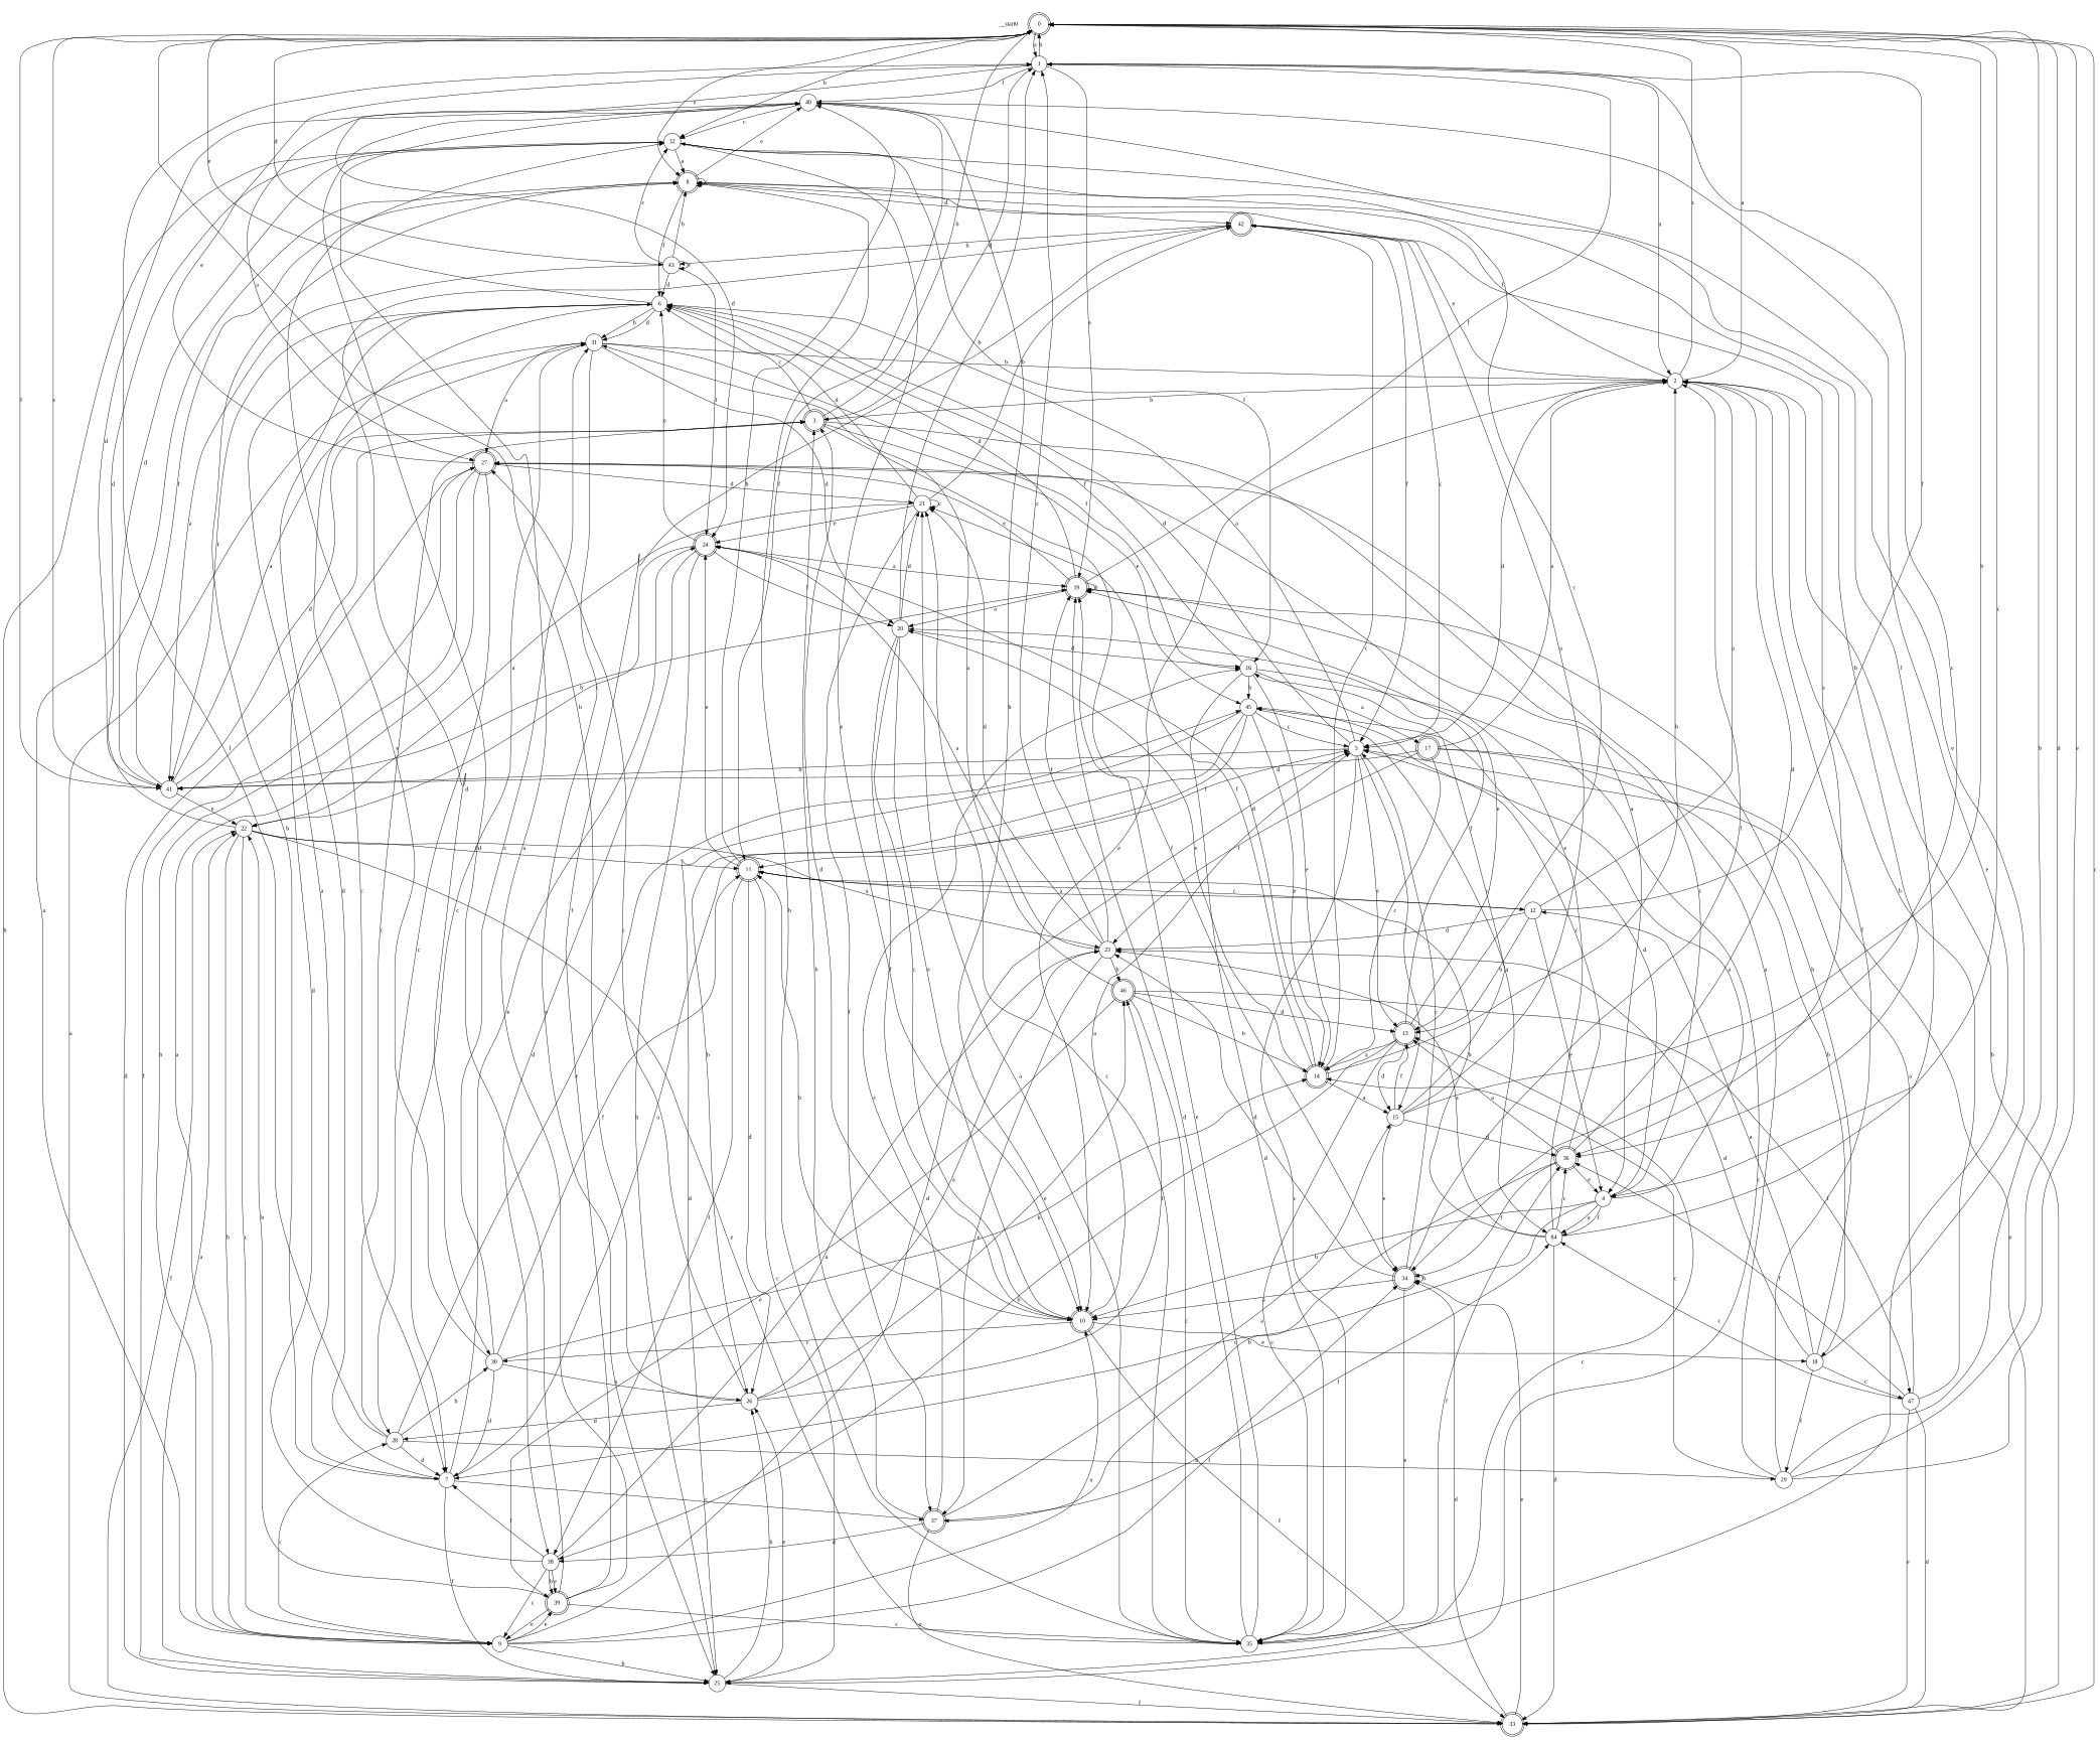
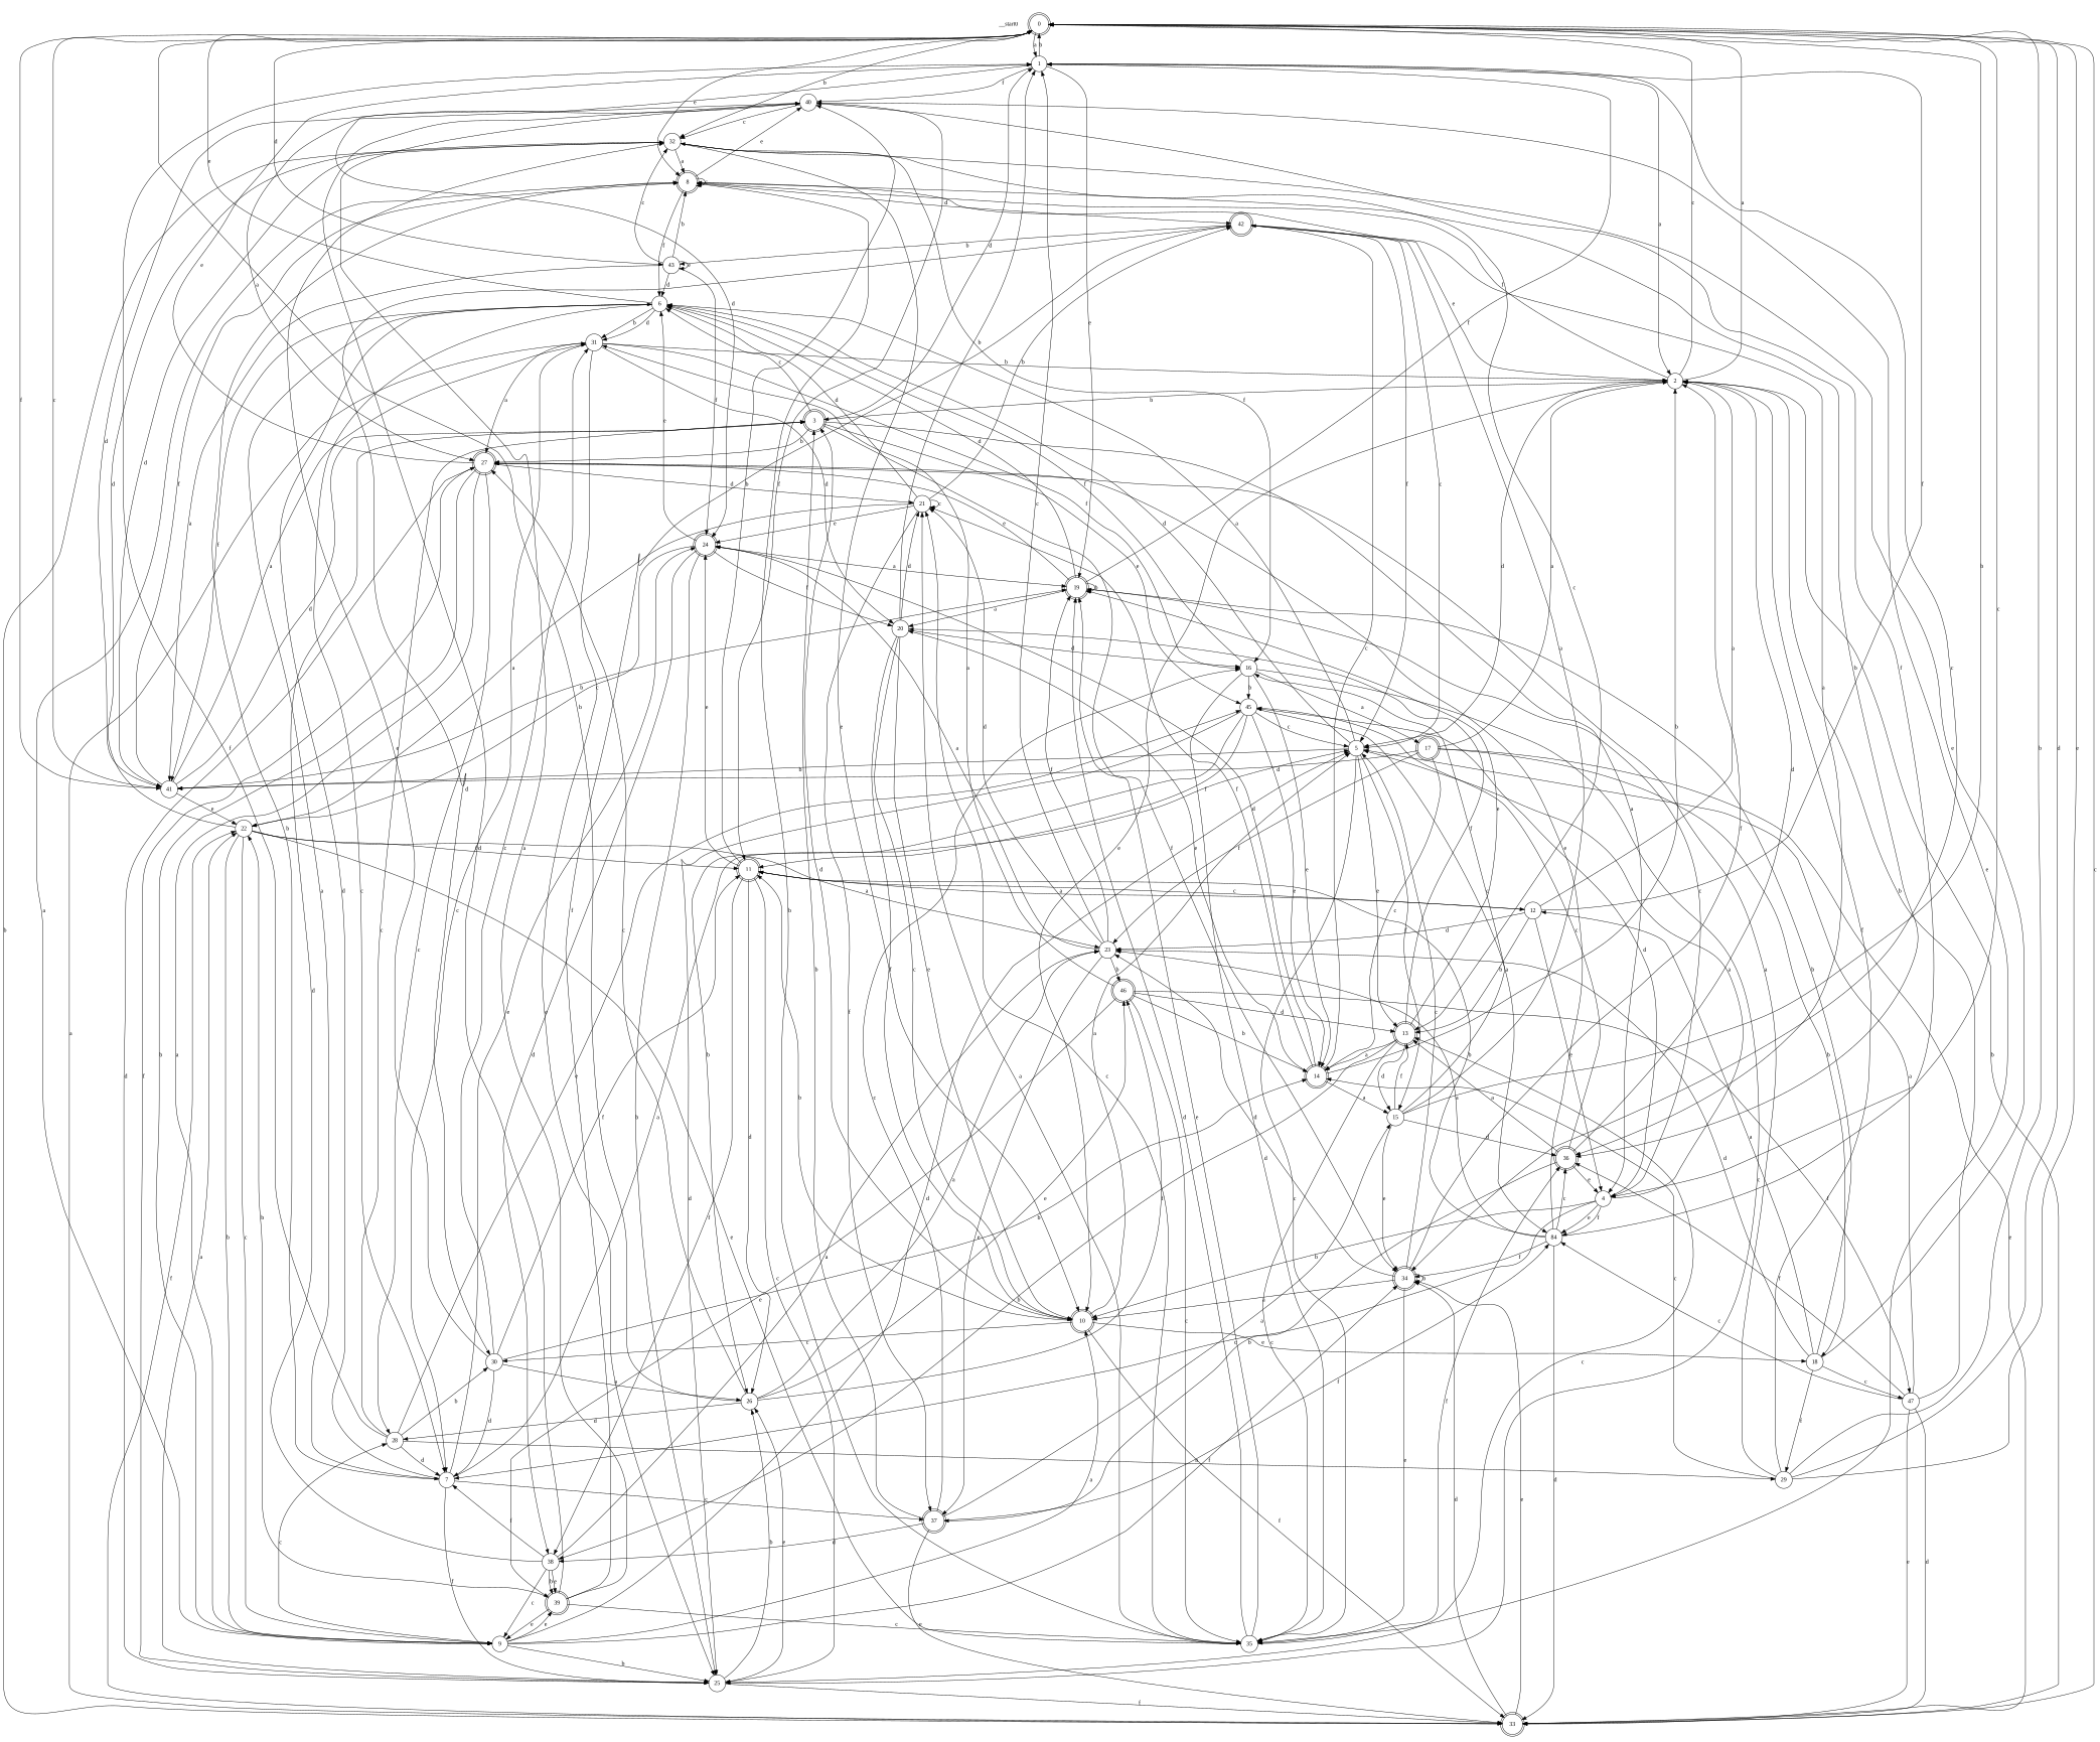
  digraph {
    fontname="Liberation Serif"
    rankdir=TB
    node [fontname="Liberation Serif" shape=circle color=black fillcolor=white style=filled]
    edge [fontname="Liberation Serif"]
    __start0 [shape=none color="" fillcolor="" style=""]
    n2 [label=0 shape=doublecircle style="rounded,filled"]
    n3 [label=1]
    n4 [label=4]
    n5 [label=8 shape=doublecircle style="rounded,filled"]
    n6 [label=32]
    n7 [label=41]
    n8 [label=43]
    n9 [label=2]
    n10 [label=19 shape=doublecircle style="rounded,filled"]
    n11 [label=24 shape=doublecircle style="rounded,filled"]
    n12 [label=34 shape=doublecircle style="rounded,filled"]
    n13 [label=40]
    n14 [label=5]
    n15 [label=10 shape=doublecircle style="rounded,filled"]
    n16 [label=45]
    n17 [label=7]
    n18 [label=84]
    n19 [label=6]
    n20 [label=9]
    n21 [label=36 shape=doublecircle style="rounded,filled"]
    n22 [label=42 shape=doublecircle style="rounded,filled"]
    n23 [label=13 shape=doublecircle style="rounded,filled"]
    n24 [label=33 shape=doublecircle style="rounded,filled"]
    n25 [label=16]
    n26 [label=3 shape=doublecircle style="rounded,filled"]
    n27 [label=31]
    n28 [label=22]
    n29 [label=27 shape=doublecircle style="rounded,filled"]
    n30 [label=20]
    n31 [label=25]
    n32 [label=38]
    n33 [label=35]
    n34 [label=23]
    n35 [label=11 shape=doublecircle style="rounded,filled"]
    n36 [label=15]
    n37 [label=18]
    n38 [label=30]
    n39 [label=28]
    n40 [label=21]
    n41 [label=26]
    n42 [label=14 shape=doublecircle style="rounded,filled"]
    n43 [label=37 shape=doublecircle style="rounded,filled"]
    n44 [label=39 shape=doublecircle style="rounded,filled"]
    n45 [label=29]
    n46 [label=12]
    n47 [label=47]
    n48 [label=46 shape=doublecircle style="rounded,filled"]
    n49 [label=17 shape=doublecircle style="rounded,filled"]
    n2 -> n3 [label=a]
    n2 -> n4 [label=c]
    n2 -> n5 [label=e]
    n2 -> n6 [label=b]
    n2 -> n7 [label=f]
    n2 -> n8 [label=d]
    n3 -> n2 [label=b]
    n3 -> n9 [label=a]
    n3 -> n10 [label=e]
    n3 -> n11 [label=d]
    n3 -> n12 [label=c]
    n3 -> n13 [label=f]
    n4 -> n14 [label=a]
    n4 -> n15 [label=b]
    n4 -> n16 [label=d]
    n4 -> n17 [label=c]
    n4 -> n18 [label=e]
    n4 -> n18 [label=f]
    n5 -> n5 [label=c]
    n5 -> n13 [label=e]
    n5 -> n19 [label=f]
    n5 -> n20 [label=a]
    n5 -> n21 [label=b]
    n5 -> n22 [label=d]
    n6 -> n5 [label=a]
    n6 -> n7 [label=d]
    n6 -> n15 [label=e]
    n6 -> n23 [label=c]
    n6 -> n24 [label=b]
    n6 -> n25 [label=f]
    n7 -> n2 [label=c]
    n7 -> n5 [label=f]
    n7 -> n10 [label=b]
    n7 -> n26 [label=d]
    n7 -> n27 [label=a]
    n7 -> n28 [label=e]
    n8 -> n5 [label=b]
    n8 -> n6 [label=c]
    n8 -> n7 [label=a]
    n8 -> n8 [label=e]
    n8 -> n11 [label=f]
    n8 -> n19 [label=d]
    n9 -> n2 [label=a]
    n9 -> n2 [label=c]
    n9 -> n5 [label=f]
    n9 -> n14 [label=d]
    n9 -> n15 [label=e]
    n9 -> n26 [label=b]
    n10 -> n3 [label=f]
    n10 -> n4 [label=c]
    n10 -> n10 [label=b]
    n10 -> n19 [label=d]
    n10 -> n29 [label=e]
    n10 -> n30 [label=a]
    n11 -> n10 [label=a]
    n11 -> n19 [label=e]
    n11 -> n28 [label=c]
    n11 -> n30 [label=f]
    n11 -> n31 [label=b]
    n11 -> n32 [label=d]
    n12 -> n9 [label=f]
    n12 -> n12 [label=b]
    n12 -> n14 [label=c]
    n12 -> n15 [label=a]
    n12 -> n33 [label=e]
    n12 -> n34 [label=d]
    n13 -> n6 [label=c]
    n13 -> n7 [label=d]
-   n13 -> n15 [label=b]
    n13 -> n29 [label=a]
    n13 -> n33 [label=e]
    n13 -> n35 [label=f]
    n14 -> n7 [label=b]
    n14 -> n19 [label=a]
    n14 -> n19 [label=d]
    n14 -> n23 [label=e]
    n14 -> n33 [label=c]
    n14 -> n36 [label=f]
    n15 -> n14 [label=a]
    n15 -> n24 [label=f]
    n15 -> n26 [label=d]
    n15 -> n35 [label=b]
    n15 -> n37 [label=e]
    n15 -> n38 [label=c]
    n16 -> n14 [label=c]
    n16 -> n18 [label=a]
    n16 -> n31 [label=d]
    n16 -> n35 [label=f]
    n16 -> n41 [label=b]
    n16 -> n42 [label=e]
    n17 -> n5 [label=b]
    n17 -> n11 [label=e]
    n17 -> n14 [label=a]
    n17 -> n19 [label=d]
    n17 -> n31 [label=f]
    n17 -> n43 [label=c]
    n18 -> n13 [label=f]
    n18 -> n21 [label=c]
    n18 -> n24 [label=d]
    n18 -> n29 [label=e]
    n18 -> n34 [label=a]
    n18 -> n35 [label=b]
    n19 -> n2 [label=e]
    n19 -> n7 [label=f]
    n19 -> n17 [label=a]
    n19 -> n17 [label=c]
    n19 -> n27 [label=b]
    n19 -> n27 [label=d]
    n20 -> n12 [label=f]
    n20 -> n14 [label=d]
    n20 -> n15 [label=a]
    n20 -> n31 [label=b]
    n20 -> n39 [label=c]
    n20 -> n44 [label=e]
    n21 -> n4 [label=e]
    n21 -> n9 [label=d]
-   n21 -> n12 [label=f]
+   n18 -> n12 [label=f]
    n21 -> n16 [label=c]
    n21 -> n23 [label=a]
    n21 -> n43 [label=b]
    n22 -> n8 [label=b]
    n22 -> n9 [label=e]
    n22 -> n14 [label=c]
    n22 -> n14 [label=f]
    n22 -> n21 [label=a]
    n22 -> n38 [label=d]
    n23 -> n10 [label=e]
    n23 -> n30 [label=f]
    n23 -> n32 [label=b]
    n23 -> n33 [label=c]
    n23 -> n36 [label=d]
    n23 -> n42 [label=a]
    n24 -> n2 [label=c]
    n24 -> n9 [label=b]
    n24 -> n12 [label=d]
    n24 -> n12 [label=e]
    n24 -> n27 [label=a]
    n24 -> n28 [label=f]
    n25 -> n16 [label=b]
    n25 -> n19 [label=f]
    n25 -> n31 [label=c]
    n25 -> n33 [label=d]
    n25 -> n42 [label=e]
    n25 -> n49 [label=a]
    n26 -> n3 [label=d]
    n26 -> n4 [label=a]
    n26 -> n12 [label=f]
    n26 -> n16 [label=e]
    n26 -> n19 [label=c]
-   n26 -> n2 [label=b]
+   n26 -> n29 [label=b]
    n27 -> n9 [label=b]
    n27 -> n17 [label=c]
    n27 -> n25 [label=f]
    n27 -> n29 [label=a]
    n27 -> n30 [label=d]
    n27 -> n31 [label=e]
    n28 -> n6 [label=d]
    n28 -> n20 [label=b]
    n28 -> n20 [label=c]
    n28 -> n33 [label=e]
    n28 -> n34 [label=a]
    n28 -> n35 [label=f]
    n29 -> n3 [label=e]
    n29 -> n20 [label=a]
    n29 -> n20 [label=b]
    n29 -> n31 [label=f]
    n29 -> n39 [label=c]
    n29 -> n40 [label=d]
    n30 -> n3 [label=b]
    n30 -> n15 [label=c]
    n30 -> n15 [label=e]
    n30 -> n15 [label=f]
    n30 -> n25 [label=d]
    n30 -> n40 [label=d]
    n31 -> n23 [label=c]
    n31 -> n24 [label=f]
    n31 -> n28 [label=a]
    n31 -> n29 [label=d]
    n31 -> n41 [label=b]
    n31 -> n41 [label=e]
    n32 -> n17 [label=f]
    n32 -> n20 [label=c]
    n32 -> n26 [label=d]
    n32 -> n34 [label=a]
    n32 -> n44 [label=b]
    n32 -> n44 [label=e]
    n33 -> n5 [label=b]
    n33 -> n10 [label=d]
    n33 -> n10 [label=e]
    n33 -> n21 [label=f]
    n33 -> n40 [label=a]
    n33 -> n40 [label=c]
    n34 -> n3 [label=c]
    n34 -> n10 [label=f]
    n34 -> n11 [label=a]
    n34 -> n40 [label=d]
    n34 -> n43 [label=e]
    n34 -> n48 [label=b]
    n35 -> n11 [label=e]
    n35 -> n13 [label=b]
    n35 -> n31 [label=c]
    n35 -> n32 [label=f]
    n35 -> n41 [label=d]
    n35 -> n46 [label=a]
    n36 -> n2 [label=b]
    n36 -> n5 [label=a]
    n36 -> n12 [label=e]
    n36 -> n21 [label=d]
    n36 -> n23 [label=f]
    n36 -> n25 [label=c]
    n37 -> n6 [label=e]
    n37 -> n10 [label=b]
    n37 -> n34 [label=d]
    n37 -> n45 [label=f]
    n37 -> n46 [label=a]
    n37 -> n47 [label=c]
    n38 -> n6 [label=e]
    n38 -> n17 [label=d]
    n38 -> n27 [label=c]
    n38 -> n35 [label=f]
    n38 -> n41 [label=a]
    n38 -> n42 [label=b]
    n39 -> n3 [label=f]
    n39 -> n16 [label=e]
    n39 -> n17 [label=d]
    n39 -> n26 [label=c]
    n39 -> n38 [label=b]
    n39 -> n45 [label=a]
    n40 -> n11 [label=e]
    n40 -> n19 [label=d]
    n40 -> n22 [label=b]
    n40 -> n28 [label=a]
    n40 -> n40 [label=c]
    n40 -> n43 [label=f]
    n41 -> n2 [label=b]
    n41 -> n29 [label=c]
    n41 -> n34 [label=a]
    n41 -> n39 [label=d]
    n41 -> n48 [label=e]
    n41 -> n48 [label=f]
    n42 -> n9 [label=b]
    n42 -> n11 [label=d]
    n42 -> n22 [label=c]
    n42 -> n30 [label=e]
    n42 -> n36 [label=a]
    n42 -> n40 [label=f]
    n43 -> n18 [label=f]
    n43 -> n24 [label=e]
    n43 -> n25 [label=c]
    n43 -> n26 [label=b]
    n43 -> n32 [label=d]
    n43 -> n36 [label=a]
    n44 -> n13 [label=a]
    n44 -> n13 [label=d]
    n44 -> n20 [label=e]
    n44 -> n22 [label=f]
    n44 -> n28 [label=b]
    n44 -> n33 [label=c]
    n45 -> n2 [label=b]
    n45 -> n2 [label=d]
    n45 -> n2 [label=e]
    n45 -> n9 [label=f]
    n45 -> n29 [label=a]
    n45 -> n42 [label=c]
    n46 -> n3 [label=f]
    n46 -> n4 [label=e]
    n46 -> n9 [label=a]
    n46 -> n23 [label=b]
    n46 -> n34 [label=d]
    n46 -> n35 [label=c]
    n47 -> n9 [label=b]
    n47 -> n14 [label=a]
    n47 -> n18 [label=c]
    n47 -> n21 [label=f]
    n47 -> n24 [label=d]
    n47 -> n24 [label=e]
    n48 -> n23 [label=d]
    n48 -> n27 [label=a]
    n48 -> n33 [label=c]
    n48 -> n42 [label=b]
    n48 -> n44 [label=e]
    n48 -> n47 [label=f]
    n49 -> n7 [label=d]
    n49 -> n9 [label=a]
    n49 -> n24 [label=e]
    n49 -> n34 [label=f]
    n49 -> n37 [label=b]
    n49 -> n42 [label=c]
  }
